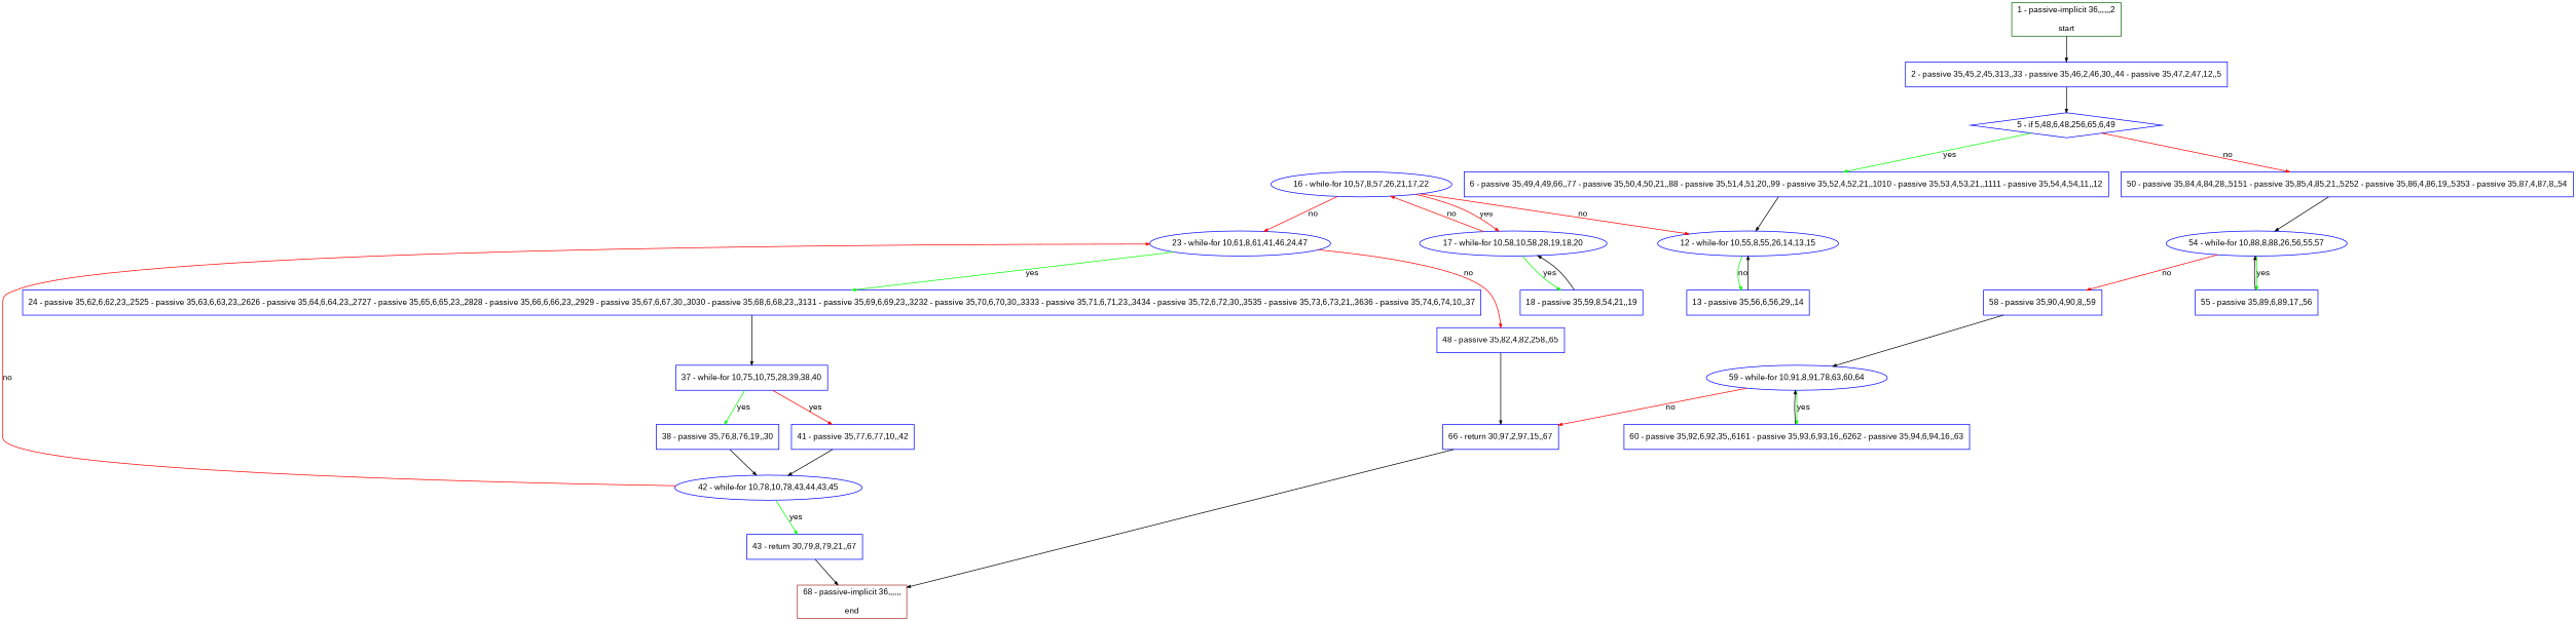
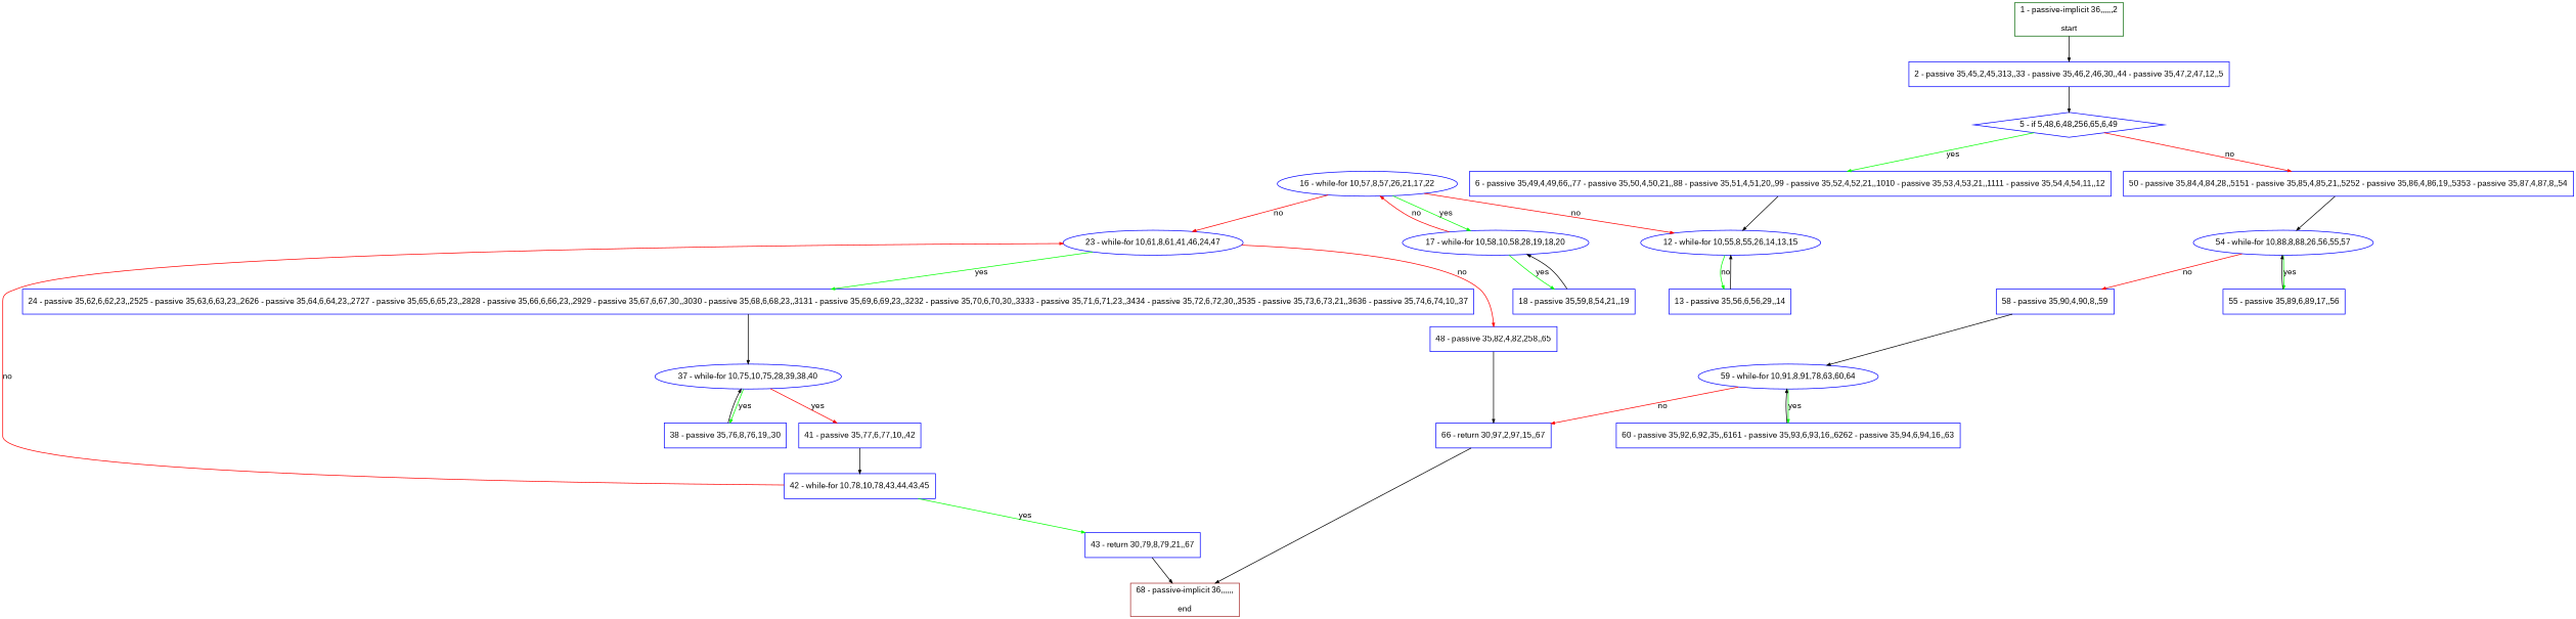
  digraph {
    bgcolor=white
    compound=true
    fillcolor="#FFFFCC"
    fontname=Arial
    fontsize=12
    pack=true
    packmode=clust
    style="rounded,filled"
    node [color="#0000ff" compound=true fillcolor="#ffffff" fixedsize=false fontname=Arial fontsize=12 node_initialized=no shape=box style=filled]
    edge [arrowhead=normal arrowsize=0.5 arrowtail=none color="#000000" compound=true dir=forward fontcolor=black fontname=Arial fontsize=12]
    n1 [label="2 - passive 35,45,2,45,313,,33 - passive 35,46,2,46,30,,44 - passive 35,47,2,47,12,,5"]
    n2 [label="5 - if 5,48,6,48,256,65,6,49" shape=diamond]
    n3 [label="6 - passive 35,49,4,49,66,,77 - passive 35,50,4,50,21,,88 - passive 35,51,4,51,20,,99 - passive 35,52,4,52,21,,1010 - passive 35,53,4,53,21,,1111 - passive 35,54,4,54,11,,12"]
    n4 [label="50 - passive 35,84,4,84,28,,5151 - passive 35,85,4,85,21,,5252 - passive 35,86,4,86,19,,5353 - passive 35,87,4,87,8,,54"]
    n5 [color="#006400" label="1 - passive-implicit 36,,,,,,2\n\nstart"]
    n6 [label="12 - while-for 10,55,8,55,26,14,13,15" shape=oval]
    n7 [label="54 - while-for 10,88,8,88,26,56,55,57" shape=oval]
    n8 [label="13 - passive 35,56,6,56,29,,14"]
    n9 [label="55 - passive 35,89,6,89,17,,56"]
    n10 [label="58 - passive 35,90,4,90,8,,59"]
    n11 [label="16 - while-for 10,57,8,57,26,21,17,22" shape=oval]
    n12 [label="17 - while-for 10,58,10,58,28,19,18,20" shape=oval]
    n13 [label="23 - while-for 10,61,8,61,41,46,24,47" shape=oval]
    n14 [label="18 - passive 35,59,8,54,21,,19"]
    n15 [label="24 - passive 35,62,6,62,23,,2525 - passive 35,63,6,63,23,,2626 - passive 35,64,6,64,23,,2727 - passive 35,65,6,65,23,,2828 - passive 35,66,6,66,23,,2929 - passive 35,67,6,67,30,,3030 - passive 35,68,6,68,23,,3131 - passive 35,69,6,69,23,,3232 - passive 35,70,6,70,30,,3333 - passive 35,71,6,71,23,,3434 - passive 35,72,6,72,30,,3535 - passive 35,73,6,73,21,,3636 - passive 35,74,6,74,10,,37"]
    n16 [label="48 - passive 35,82,4,82,258,,65"]
-   n17 [label="37 - while-for 10,75,10,75,28,39,38,40"]
+   n17 [label="37 - while-for 10,75,10,75,28,39,38,40" shape=oval]
    n18 [label="66 - return 30,97,2,97,15,,67"]
    n19 [label="38 - passive 35,76,8,76,19,,30"]
    n20 [label="41 - passive 35,77,6,77,10,,42"]
    n21 [color="#a52a2a" label="68 - passive-implicit 36,,,,,,\n\nend"]
-   n22 [label="42 - while-for 10,78,10,78,43,44,43,45" shape=oval]
+   n22 [label="42 - while-for 10,78,10,78,43,44,43,45"]
    n23 [label="43 - return 30,79,8,79,21,,67"]
    n24 [label="59 - while-for 10,91,8,91,78,63,60,64" shape=oval]
    n25 [label="60 - passive 35,92,6,92,35,,6161 - passive 35,93,6,93,16,,6262 - passive 35,94,6,94,16,,63"]
    n1 -> n2
    n2 -> n3 [color="#00ff00" label=yes]
    n2 -> n4 [color="#ff0000" label=no]
    n3 -> n6
    n4 -> n7
    n5 -> n1
    n6 -> n8 [color="#00ff00" label=no]
    n7 -> n9 [color="#00ff00" label=yes]
    n7 -> n10 [color="#ff0000" label=no]
    n8 -> n6
    n9 -> n7
    n10 -> n24
    n11 -> n6 [color="#ff0000" label=no]
-   n11 -> n12 [color="#ff0000" label=yes]
+   n11 -> n12 [color="#00ff00" label=yes]
    n11 -> n13 [color="#ff0000" label=no]
    n12 -> n11 [color="#ff0000" label=no]
    n12 -> n14 [color="#00ff00" label=yes]
    n13 -> n15 [color="#00ff00" label=yes]
    n13 -> n16 [color="#ff0000" label=no]
    n14 -> n12
    n15 -> n17
    n16 -> n18
    n17 -> n19 [color="#00ff00" label=yes]
    n17 -> n20 [color="#ff0000" label=yes]
    n18 -> n21
-   n19 -> n22
+   n19 -> n17
    n20 -> n22
    n22 -> n13 [color="#ff0000" label=no]
    n22 -> n23 [color="#00ff00" label=yes]
    n23 -> n21
    n24 -> n18 [color="#ff0000" label=no]
    n24 -> n25 [color="#00ff00" label=yes]
    n25 -> n24
  }
